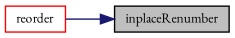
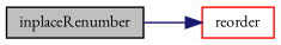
  digraph {
    rankdir=LR
    fontname="EB Garamond"
    node [fontname="EB Garamond" fontsize=10 shape=record]
    n1 [color=black fillcolor=grey75 fontcolor=black height=0.2 label=inplaceRenumber style=filled width=0.4]
    n2 [color=red height=0.2 label=reorder width=0.4]
-   n2 -> n1 [color=midnightblue fontname="EB Garamond" fontsize=10 labelfontname=Helvetica labelfontsize=10 style=solid]
+   n1 -> n2 [color=midnightblue fontname="EB Garamond" fontsize=10 labelfontname=Helvetica labelfontsize=10 style=solid]
  }
